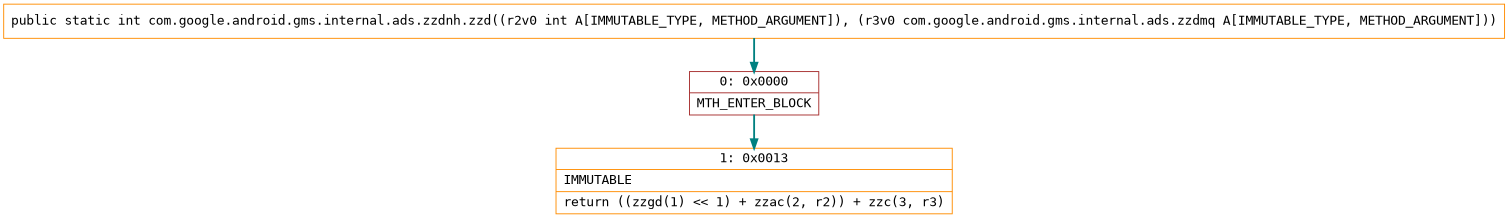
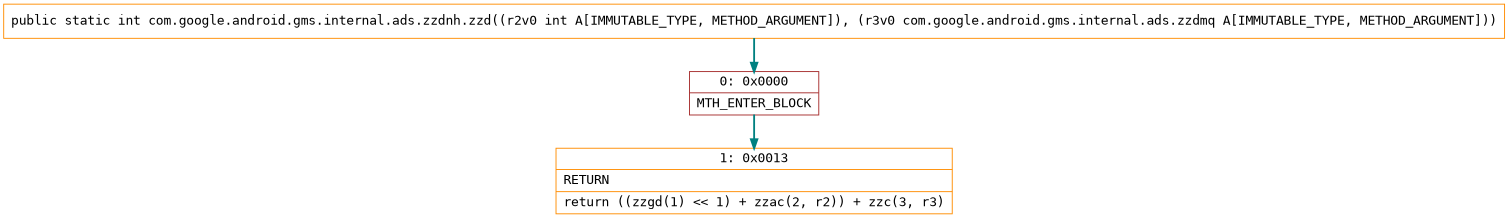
  digraph {
    fontname="DejaVu Sans Mono"
    node [shape=record color=darkorange fontname="DejaVu Sans Mono"]
    edge [color=teal style=bold fontname="DejaVu Sans Mono"]
    n1 [label="{0\:\ 0x0000|MTH_ENTER_BLOCK\l}" color=brown]
-   n2 [label="{1\:\ 0x0013|IMMUTABLE\l|return ((zzgd(1) \<\< 1) + zzac(2, r2)) + zzc(3, r3)\l}"]
+   n2 [label="{1\:\ 0x0013|RETURN\l|return ((zzgd(1) \<\< 1) + zzac(2, r2)) + zzc(3, r3)\l}"]
    n3 [label="{public static int com.google.android.gms.internal.ads.zzdnh.zzd((r2v0 int A[IMMUTABLE_TYPE, METHOD_ARGUMENT]), (r3v0 com.google.android.gms.internal.ads.zzdmq A[IMMUTABLE_TYPE, METHOD_ARGUMENT])) }"]
    n1 -> n2
    n3 -> n1
  }
